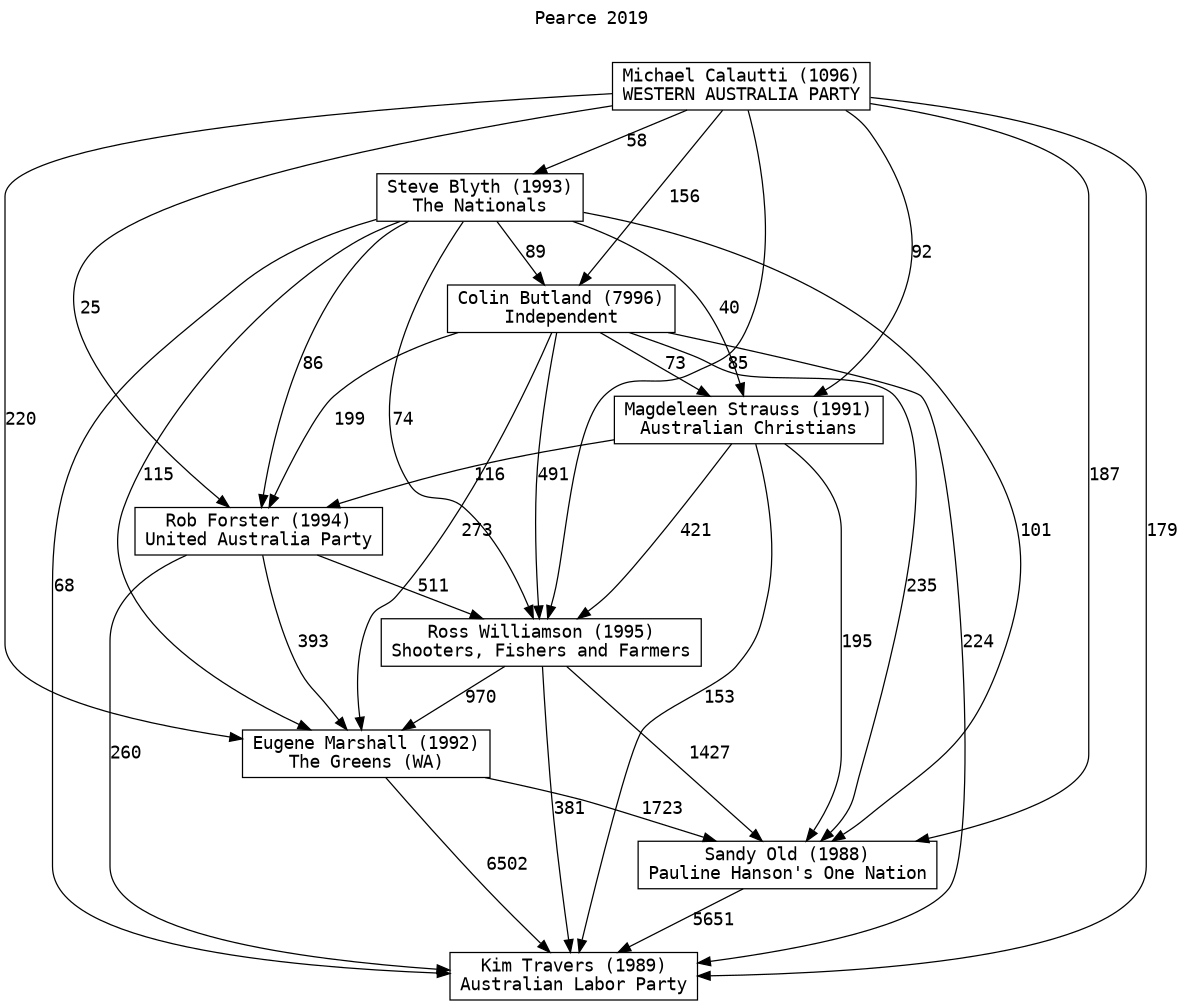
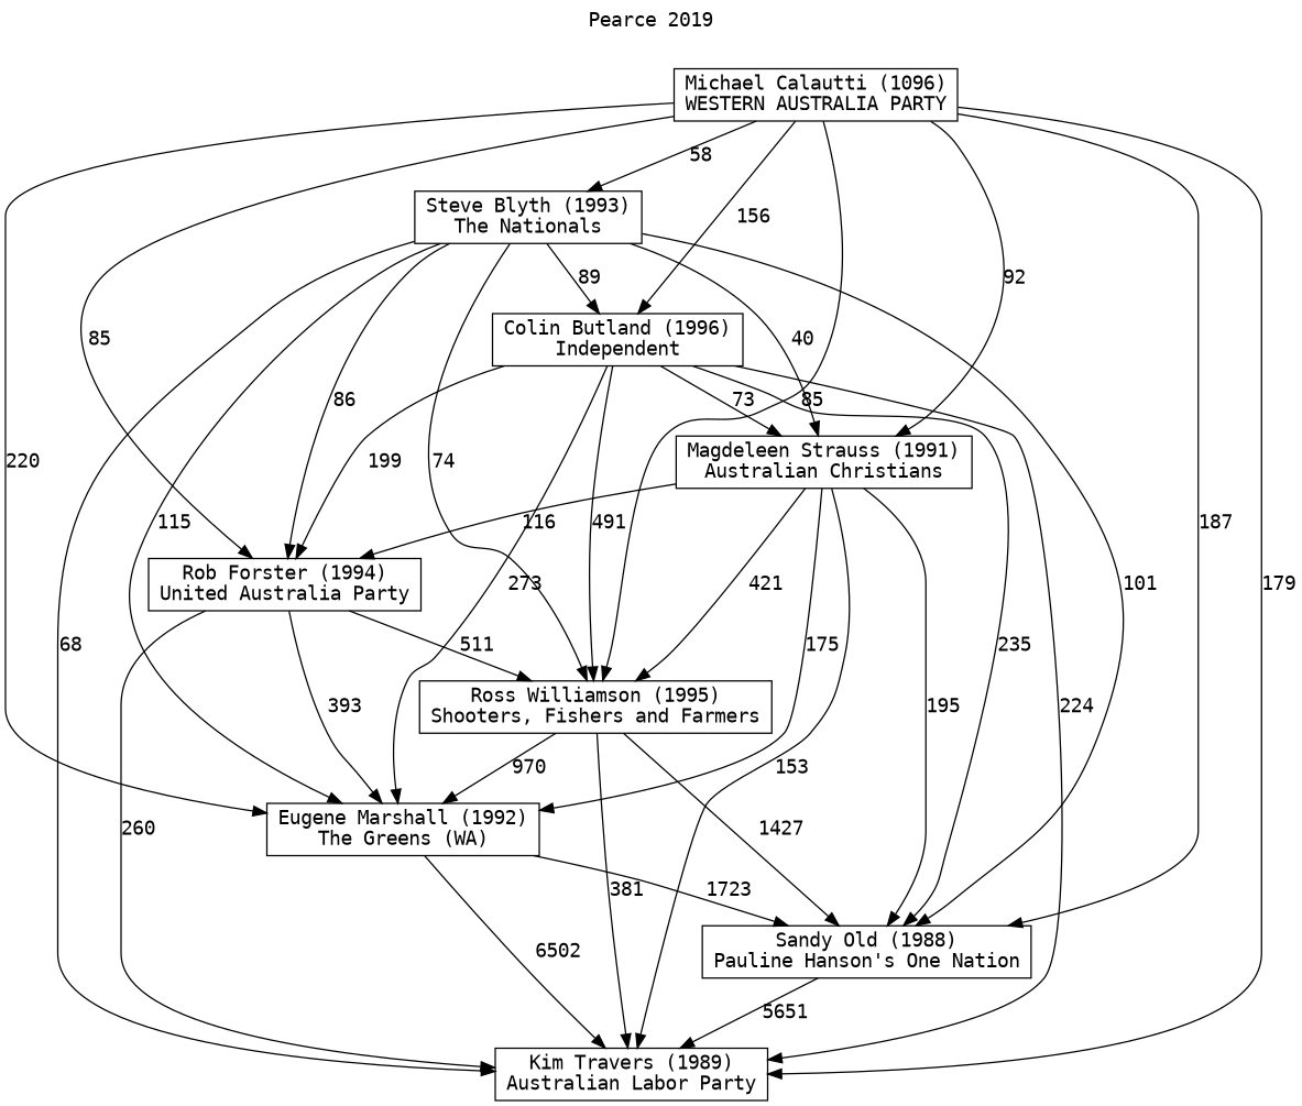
  digraph {
    fontname="DejaVu Sans Mono"
    label="Pearce 2019"
    labelloc=t
    mclimit=10
    node [fontname="DejaVu Sans Mono" shape=box]
    edge [fontname="DejaVu Sans Mono"]
-   n1 [label="Colin Butland (7996)\nIndependent"]
+   n1 [label="Colin Butland (1996)\nIndependent"]
    n2 [label="Eugene Marshall (1992)\nThe Greens (WA)"]
    n3 [label="Kim Travers (1989)\nAustralian Labor Party"]
    n4 [label="Magdeleen Strauss (1991)\nAustralian Christians"]
    n5 [label="Rob Forster (1994)\nUnited Australia Party"]
    n6 [label="Ross Williamson (1995)\nShooters, Fishers and Farmers"]
    n7 [label="Sandy Old (1988)\nPauline Hanson's One Nation"]
    n8 [label="Michael Calautti (1096)\nWESTERN AUSTRALIA PARTY"]
    n9 [label="Steve Blyth (1993)\nThe Nationals"]
    n1 -> n2 [label=273]
    n1 -> n3 [label=224]
    n1 -> n4 [label=73]
    n1 -> n5 [label=199]
    n1 -> n6 [label=491]
    n1 -> n7 [label=235]
    n2 -> n3 [label=6502]
    n2 -> n7 [label=1723]
+   n4 -> n2 [label=175]
    n4 -> n3 [label=153]
    n4 -> n5 [label=116]
    n4 -> n6 [label=421]
    n4 -> n7 [label=195]
    n5 -> n2 [label=393]
    n5 -> n3 [label=260]
    n5 -> n6 [label=511]
    n6 -> n2 [label=970]
    n6 -> n3 [label=381]
    n6 -> n7 [label=1427]
    n7 -> n3 [label=5651]
    n8 -> n1 [label=156]
    n8 -> n2 [label=220]
    n8 -> n3 [label=179]
    n8 -> n4 [label=92]
-   n8 -> n5 [label=25]
+   n8 -> n5 [label=85]
    n8 -> n6 [label=85]
    n8 -> n7 [label=187]
    n8 -> n9 [label=58]
    n9 -> n1 [label=89]
    n9 -> n2 [label=115]
    n9 -> n3 [label=68]
    n9 -> n4 [label=40]
    n9 -> n5 [label=86]
    n9 -> n6 [label=74]
    n9 -> n7 [label=101]
  }
